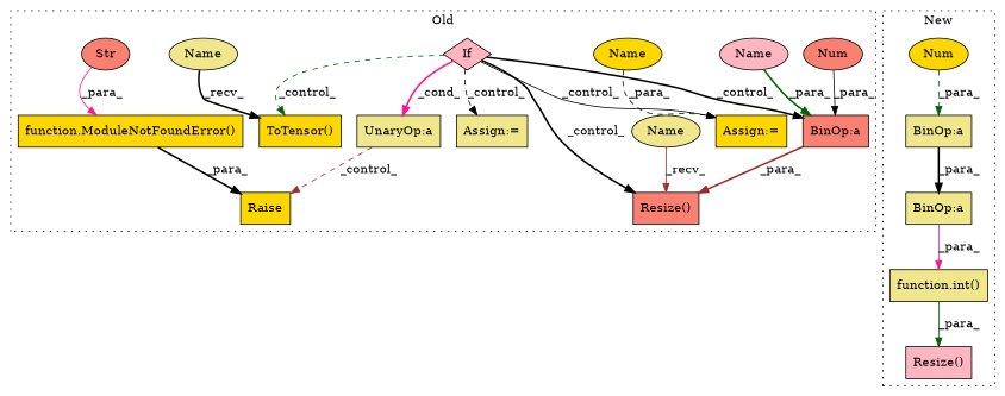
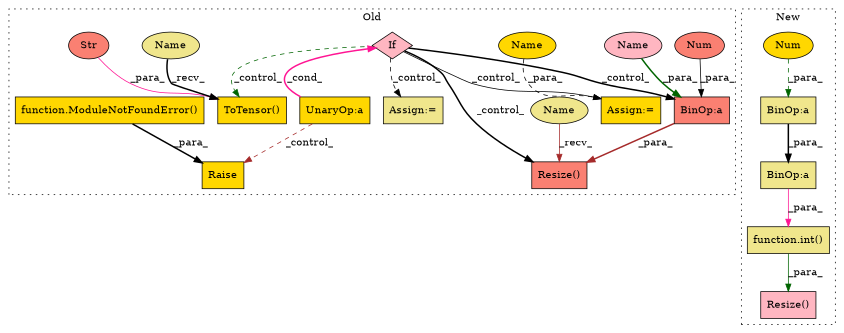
  digraph {
    node [a=75 fillcolor=khaki l=3 s=3096 shape=box style=filled]
    edge [color=black style=bold]
    n1 [fillcolor=gold l=21 label="ToTensor()"]
    n2 [fillcolor=salmon l="18,18" label="Resize()" s="2980,3015"]
    n3 [a=96 fillcolor=lightpink label=If s=2658 shape=diamond]
-   n4 [a=61 l=26 label="UnaryOp:a" s=2661]
+   n4 [a=61 fillcolor=gold l=26 label="UnaryOp:a" s=2661]
    n5 [a=82 fillcolor=salmon label="BinOp:a" s=3010]
    n6 [a=68 fillcolor=gold label="Assign:=" s=2901]
    n7 [a=91 fillcolor=gold l=6 label=Raise s=2701]
    n8 [a=76 fillcolor=salmon l=2 label=Num s=3013 shape=ellipse]
    n9 [fillcolor=gold l="57,14" label="function.ModuleNotFoundError()" s="2707,2841"]
    n10 [a=66 fillcolor=salmon l=77 label=Str s=2764 shape=ellipse]
    n11 [a=68 label="Assign:=" s=2871]
    n12 [a=87 l=10 label=Name s=2980 shape=ellipse]
    n13 [a=87 l=10 label=Name shape=ellipse]
    n14 [a=87 fillcolor=gold l=12 label=Name s=2904 shape=ellipse]
    n15 [a=87 fillcolor=lightpink l=12 label=Name s=2998 shape=ellipse]
    n16 [fillcolor=lightpink l="18,1" label="Resize()" s="4030,4096"]
    n17 [a=82 label="BinOp:a" s=4069]
    n18 [a=82 label="BinOp:a" s=4075]
    n19 [l="4,1" label="function.int()" s="4048,4095"]
    n20 [a=76 fillcolor=gold label=Num s=4072 shape=ellipse]
    subgraph cluster_1 {
      label=Old
      style=dotted
      n1
      n2
      n3
      n4
      n5
      n6
      n7
      n8
      n9
      n10
      n11
      n12
      n13
      n14
      n15
    }
    subgraph cluster_2 {
      label=New
      style=dotted
      n16
      n17
      n18
      n19
      n20
    }
    n3 -> n1 [color=darkgreen label=_control_ style=dashed]
    n3 -> n2 [label=_control_]
    n3 -> n5 [label=_control_]
    n3 -> n6 [label=_control_ style=solid]
    n3 -> n11 [label=_control_ style=dashed]
-   n3 -> n4 [color=deeppink label=_cond_]
+   n4 -> n3 [color=deeppink label=_cond_]
    n4 -> n7 [color=brown label=_control_ style=dashed]
    n5 -> n2 [color=brown label=_para_]
    n8 -> n5 [label=_para_ style=solid]
    n9 -> n7 [label=_para_]
-   n10 -> n9 [color=deeppink label=_para_ style=solid]
+   n10 -> n1 [color=deeppink label=_para_ style=solid]
    n12 -> n2 [color=brown label=_recv_ style=solid]
    n13 -> n1 [label=_recv_]
    n14 -> n6 [label=_para_ style=dashed]
    n15 -> n5 [color=darkgreen label=_para_]
    n17 -> n19 [color=deeppink label=_para_ style=solid]
    n18 -> n17 [label=_para_]
    n19 -> n16 [color=darkgreen label=_para_ style=solid]
    n20 -> n18 [color=darkgreen label=_para_ style=dashed]
  }
